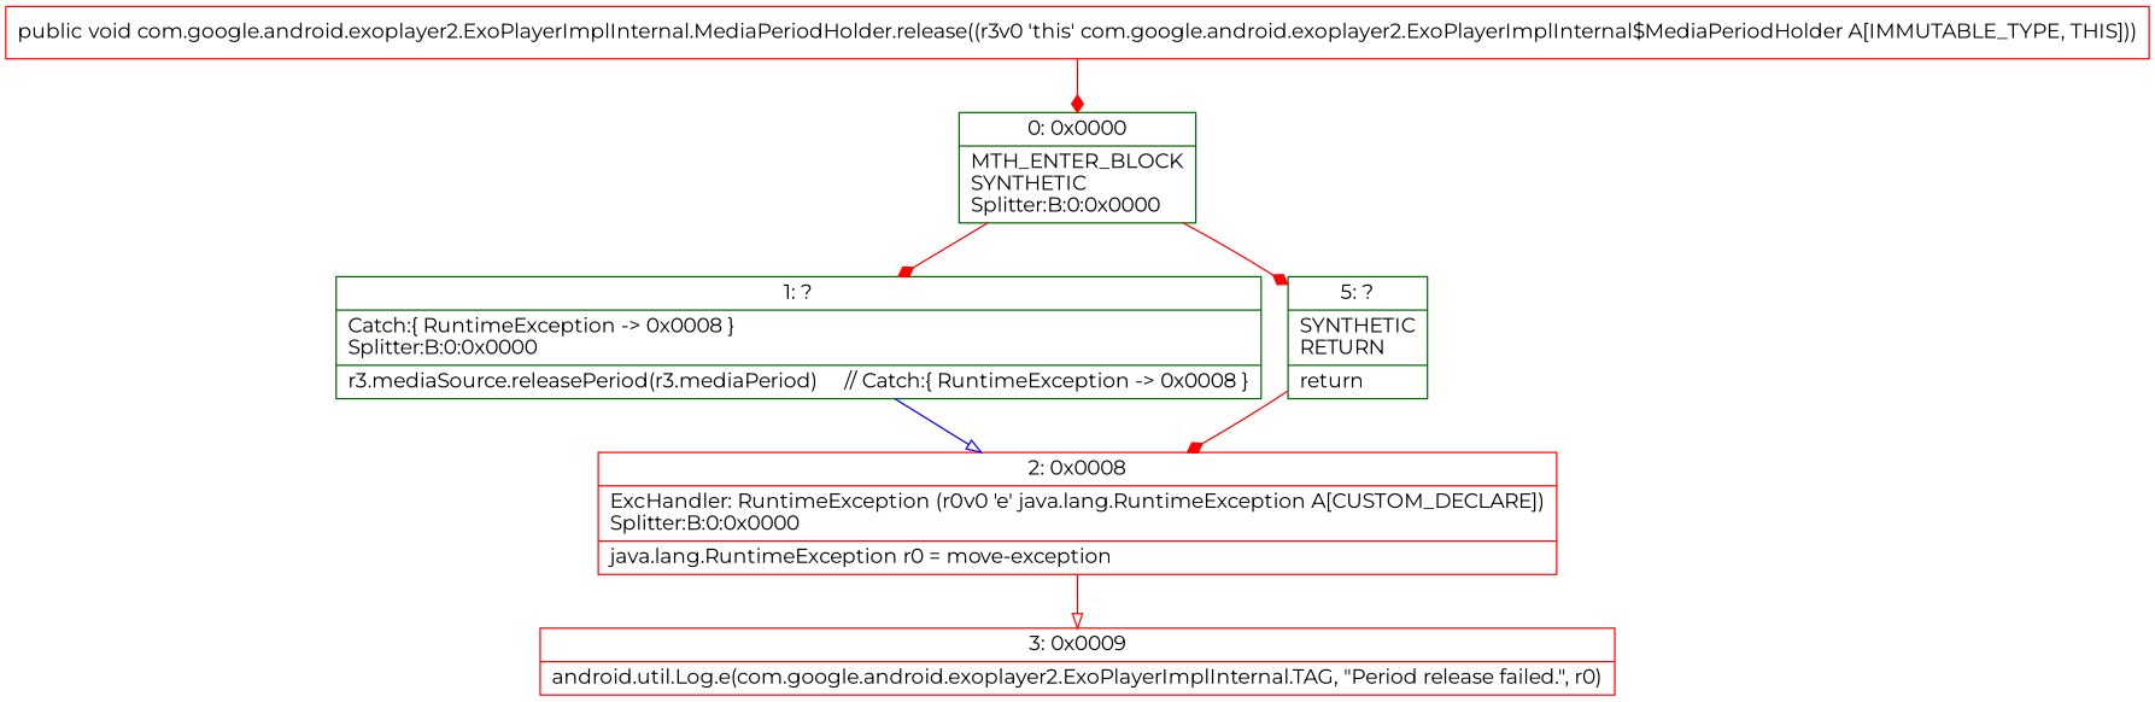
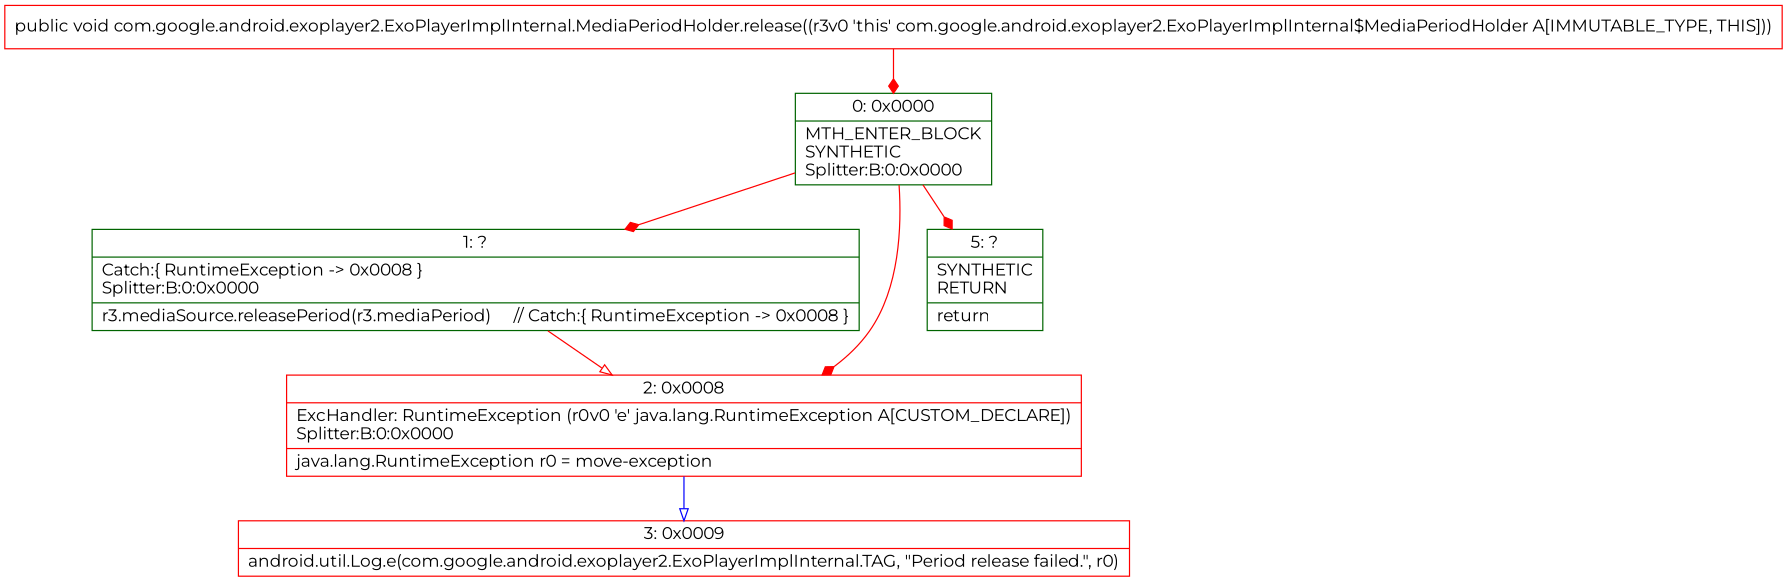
  digraph {
    fontname=Montserrat
    node [color=darkgreen fontname=Montserrat shape=record]
    edge [arrowhead=diamond color=red fontname=Montserrat]
    n1 [label="{0\:\ 0x0000|MTH_ENTER_BLOCK\lSYNTHETIC\lSplitter:B:0:0x0000\l}"]
    n2 [label="{1\:\ ?|Catch:\{ RuntimeException \-\> 0x0008 \}\lSplitter:B:0:0x0000\l|r3.mediaSource.releasePeriod(r3.mediaPeriod)     \/\/ Catch:\{ RuntimeException \-\> 0x0008 \}\l}"]
    n3 [color=red label="{2\:\ 0x0008|ExcHandler: RuntimeException (r0v0 'e' java.lang.RuntimeException A[CUSTOM_DECLARE])\lSplitter:B:0:0x0000\l|java.lang.RuntimeException r0 = move\-exception\l}"]
    n4 [label="{5\:\ ?|SYNTHETIC\lRETURN\l|return\l}"]
    n5 [color=red label="{3\:\ 0x0009|android.util.Log.e(com.google.android.exoplayer2.ExoPlayerImplInternal.TAG, \"Period release failed.\", r0)\l}"]
    n6 [color=red label="{public void com.google.android.exoplayer2.ExoPlayerImplInternal.MediaPeriodHolder.release((r3v0 'this' com.google.android.exoplayer2.ExoPlayerImplInternal$MediaPeriodHolder A[IMMUTABLE_TYPE, THIS])) }"]
    n1 -> n2
-   n4 -> n3
+   n1 -> n3
    n1 -> n4
-   n2 -> n3 [arrowhead=onormal color=blue]
-   n3 -> n5 [arrowhead=onormal]
+   n2 -> n3 [arrowhead=onormal]
+   n3 -> n5 [arrowhead=onormal color=blue]
    n6 -> n1
  }
